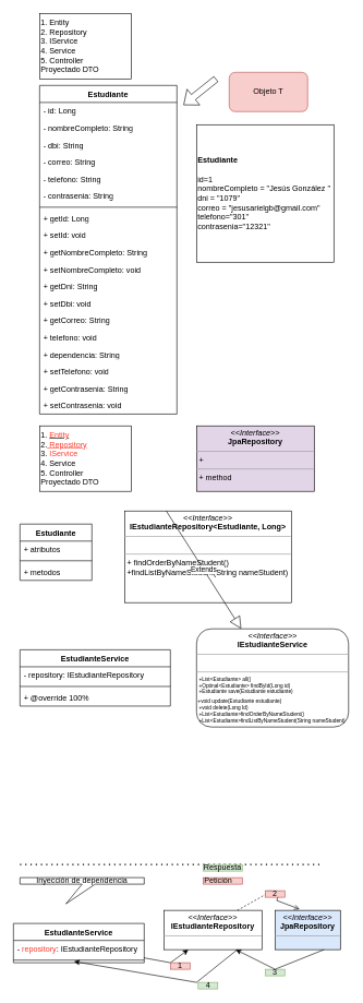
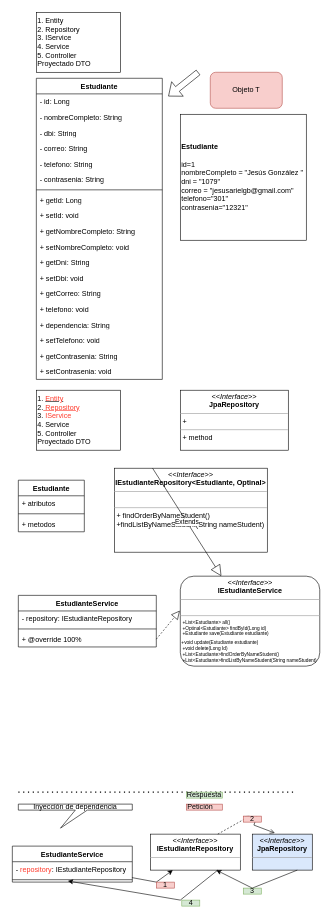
  <mxCell id="0" />
  <mxCell id="1" parent="0" />
  <mxCell id="2" value="1. Entity&lt;br&gt;2. Repository&lt;br&gt;3. IService&lt;br&gt;4. Service&lt;br&gt;5. Controller&lt;br&gt;Proyectado DTO" style="rounded=0;whiteSpace=wrap;html=1;align=left;" vertex="1" parent="1"><mxGeometry x="60" y="20" width="140" height="100" as="geometry" /></mxCell>
  <mxCell id="3" value="Estudiante" style="swimlane;fontStyle=1;align=center;verticalAlign=top;childLayout=stackLayout;horizontal=1;startSize=26;horizontalStack=0;resizeParent=1;resizeParentMax=0;resizeLast=0;collapsible=1;marginBottom=0;whiteSpace=wrap;html=1;" vertex="1" parent="1"><mxGeometry x="60" y="130" width="210" height="502" as="geometry" /></mxCell>
  <mxCell id="4" value="- id: Long" style="text;strokeColor=none;fillColor=none;align=left;verticalAlign=top;spacingLeft=4;spacingRight=4;overflow=hidden;rotatable=0;points=[[0,0.5],[1,0.5]];portConstraint=eastwest;whiteSpace=wrap;html=1;" vertex="1" parent="3"><mxGeometry y="26" width="210" height="26" as="geometry" /></mxCell>
  <mxCell id="5" value="- nombreCompleto: String" style="text;strokeColor=none;fillColor=none;align=left;verticalAlign=top;spacingLeft=4;spacingRight=4;overflow=hidden;rotatable=0;points=[[0,0.5],[1,0.5]];portConstraint=eastwest;whiteSpace=wrap;html=1;" vertex="1" parent="3"><mxGeometry y="52" width="210" height="26" as="geometry" /></mxCell>
  <mxCell id="6" value="- dbi: String" style="text;strokeColor=none;fillColor=none;align=left;verticalAlign=top;spacingLeft=4;spacingRight=4;overflow=hidden;rotatable=0;points=[[0,0.5],[1,0.5]];portConstraint=eastwest;whiteSpace=wrap;html=1;" vertex="1" parent="3"><mxGeometry y="78" width="210" height="26" as="geometry" /></mxCell>
  <mxCell id="7" value="- correo: String" style="text;strokeColor=none;fillColor=none;align=left;verticalAlign=top;spacingLeft=4;spacingRight=4;overflow=hidden;rotatable=0;points=[[0,0.5],[1,0.5]];portConstraint=eastwest;whiteSpace=wrap;html=1;" vertex="1" parent="3"><mxGeometry y="104" width="210" height="26" as="geometry" /></mxCell>
  <mxCell id="8" value="- telefono: String" style="text;strokeColor=none;fillColor=none;align=left;verticalAlign=top;spacingLeft=4;spacingRight=4;overflow=hidden;rotatable=0;points=[[0,0.5],[1,0.5]];portConstraint=eastwest;whiteSpace=wrap;html=1;" vertex="1" parent="3"><mxGeometry y="130" width="210" height="26" as="geometry" /></mxCell>
  <mxCell id="9" value="- contrasenia: String" style="text;strokeColor=none;fillColor=none;align=left;verticalAlign=top;spacingLeft=4;spacingRight=4;overflow=hidden;rotatable=0;points=[[0,0.5],[1,0.5]];portConstraint=eastwest;whiteSpace=wrap;html=1;" vertex="1" parent="3"><mxGeometry y="156" width="210" height="26" as="geometry" /></mxCell>
  <mxCell id="10" value="" style="line;strokeWidth=1;fillColor=none;align=left;verticalAlign=middle;spacingTop=-1;spacingLeft=3;spacingRight=3;rotatable=0;labelPosition=right;points=[];portConstraint=eastwest;strokeColor=inherit;" vertex="1" parent="3"><mxGeometry y="182" width="210" height="8" as="geometry" /></mxCell>
  <mxCell id="11" value="+ getId: Long" style="text;strokeColor=none;fillColor=none;align=left;verticalAlign=top;spacingLeft=4;spacingRight=4;overflow=hidden;rotatable=0;points=[[0,0.5],[1,0.5]];portConstraint=eastwest;whiteSpace=wrap;html=1;" vertex="1" parent="3"><mxGeometry y="190" width="210" height="26" as="geometry" /></mxCell>
  <mxCell id="12" value="+ setId: void" style="text;strokeColor=none;fillColor=none;align=left;verticalAlign=top;spacingLeft=4;spacingRight=4;overflow=hidden;rotatable=0;points=[[0,0.5],[1,0.5]];portConstraint=eastwest;whiteSpace=wrap;html=1;" vertex="1" parent="3"><mxGeometry y="216" width="210" height="26" as="geometry" /></mxCell>
  <mxCell id="13" value="+ getNombreCompleto: String" style="text;strokeColor=none;fillColor=none;align=left;verticalAlign=top;spacingLeft=4;spacingRight=4;overflow=hidden;rotatable=0;points=[[0,0.5],[1,0.5]];portConstraint=eastwest;whiteSpace=wrap;html=1;" vertex="1" parent="3"><mxGeometry y="242" width="210" height="26" as="geometry" /></mxCell>
  <mxCell id="14" value="+ setNombreCompleto: void" style="text;strokeColor=none;fillColor=none;align=left;verticalAlign=top;spacingLeft=4;spacingRight=4;overflow=hidden;rotatable=0;points=[[0,0.5],[1,0.5]];portConstraint=eastwest;whiteSpace=wrap;html=1;" vertex="1" parent="3"><mxGeometry y="268" width="210" height="26" as="geometry" /></mxCell>
  <mxCell id="15" value="+ getDni: String" style="text;strokeColor=none;fillColor=none;align=left;verticalAlign=top;spacingLeft=4;spacingRight=4;overflow=hidden;rotatable=0;points=[[0,0.5],[1,0.5]];portConstraint=eastwest;whiteSpace=wrap;html=1;" vertex="1" parent="3"><mxGeometry y="294" width="210" height="26" as="geometry" /></mxCell>
  <mxCell id="16" value="+ setDbi: void" style="text;strokeColor=none;fillColor=none;align=left;verticalAlign=top;spacingLeft=4;spacingRight=4;overflow=hidden;rotatable=0;points=[[0,0.5],[1,0.5]];portConstraint=eastwest;whiteSpace=wrap;html=1;" vertex="1" parent="3"><mxGeometry y="320" width="210" height="26" as="geometry" /></mxCell>
  <mxCell id="17" value="+ getCorreo: String" style="text;strokeColor=none;fillColor=none;align=left;verticalAlign=top;spacingLeft=4;spacingRight=4;overflow=hidden;rotatable=0;points=[[0,0.5],[1,0.5]];portConstraint=eastwest;whiteSpace=wrap;html=1;" vertex="1" parent="3"><mxGeometry y="346" width="210" height="26" as="geometry" /></mxCell>
  <mxCell id="18" value="+ telefono: void" style="text;strokeColor=none;fillColor=none;align=left;verticalAlign=top;spacingLeft=4;spacingRight=4;overflow=hidden;rotatable=0;points=[[0,0.5],[1,0.5]];portConstraint=eastwest;whiteSpace=wrap;html=1;" vertex="1" parent="3"><mxGeometry y="372" width="210" height="26" as="geometry" /></mxCell>
  <mxCell id="19" value="+ dependencia: String" style="text;strokeColor=none;fillColor=none;align=left;verticalAlign=top;spacingLeft=4;spacingRight=4;overflow=hidden;rotatable=0;points=[[0,0.5],[1,0.5]];portConstraint=eastwest;whiteSpace=wrap;html=1;" vertex="1" parent="3"><mxGeometry y="398" width="210" height="26" as="geometry" /></mxCell>
  <mxCell id="20" value="+ setTelefono: void" style="text;strokeColor=none;fillColor=none;align=left;verticalAlign=top;spacingLeft=4;spacingRight=4;overflow=hidden;rotatable=0;points=[[0,0.5],[1,0.5]];portConstraint=eastwest;whiteSpace=wrap;html=1;" vertex="1" parent="3"><mxGeometry y="424" width="210" height="26" as="geometry" /></mxCell>
  <mxCell id="21" value="+ getContrasenia: String" style="text;strokeColor=none;fillColor=none;align=left;verticalAlign=top;spacingLeft=4;spacingRight=4;overflow=hidden;rotatable=0;points=[[0,0.5],[1,0.5]];portConstraint=eastwest;whiteSpace=wrap;html=1;" vertex="1" parent="3"><mxGeometry y="450" width="210" height="26" as="geometry" /></mxCell>
  <mxCell id="22" value="+ setContrasenia: void" style="text;strokeColor=none;fillColor=none;align=left;verticalAlign=top;spacingLeft=4;spacingRight=4;overflow=hidden;rotatable=0;points=[[0,0.5],[1,0.5]];portConstraint=eastwest;whiteSpace=wrap;html=1;" vertex="1" parent="3"><mxGeometry y="476" width="210" height="26" as="geometry" /></mxCell>
  <mxCell id="23" value="" style="shape=flexArrow;endArrow=classic;html=1;rounded=0;" edge="1" parent="1"><mxGeometry width="50" height="50" relative="1" as="geometry"><mxPoint x="330" y="120" as="sourcePoint" /><mxPoint x="280" y="160" as="targetPoint" /></mxGeometry></mxCell>
- <mxCell id="24" value="Objeto T" style="rounded=1;whiteSpace=wrap;html=1;fillColor=#f8cecc;strokeColor=#b85450;" vertex="1" parent="1"><mxGeometry x="350" y="110" width="120" height="60" as="geometry" /></mxCell>
+ <mxCell id="24" value="Objeto T" style="rounded=1;whiteSpace=wrap;html=1;fillColor=#f8cecc;strokeColor=#b85450;" vertex="1" parent="1"><mxGeometry x="350" y="120" width="120" height="60" as="geometry" /></mxCell>
  <mxCell id="25" value="&lt;b&gt;Estudiante&lt;br&gt;&lt;/b&gt;&lt;br&gt;id=1&lt;br&gt;nombreCompleto = &quot;Jesús González &quot;&lt;br&gt;dni = &quot;1079&quot;&lt;br&gt;correo = &quot;jesusarielgb@gmail.com&quot;&lt;br&gt;telefono=&quot;301&quot;&lt;br&gt;contrasenia=&quot;12321&quot;" style="whiteSpace=wrap;html=1;aspect=fixed;align=left;" vertex="1" parent="1"><mxGeometry x="300" y="190" width="210" height="210" as="geometry" /></mxCell>
  <mxCell id="26" value="1. &lt;u&gt;&lt;font color=&quot;#ff392b&quot;&gt;Entity&lt;/font&gt;&lt;/u&gt;&lt;br&gt;2.&lt;font color=&quot;#ff392b&quot;&gt;&lt;u&gt; Repository&lt;/u&gt;&lt;/font&gt;&lt;br&gt;3.&lt;font color=&quot;#ff392b&quot;&gt; IService&lt;/font&gt;&lt;br&gt;4. Service&lt;br&gt;5. Controller&lt;br&gt;Proyectado DTO" style="rounded=0;whiteSpace=wrap;html=1;align=left;" vertex="1" parent="1"><mxGeometry x="60" y="650" width="140" height="100" as="geometry" /></mxCell>
- <mxCell id="27" value="&lt;p style=&quot;margin:0px;margin-top:4px;text-align:center;&quot;&gt;&lt;i&gt;&amp;lt;&amp;lt;Interface&amp;gt;&amp;gt;&lt;/i&gt;&lt;br&gt;&lt;b&gt;IEstudianteRepository&amp;lt;Estudiante, Long&amp;gt;&lt;/b&gt;&lt;/p&gt;&lt;hr size=&quot;1&quot;&gt;&lt;p style=&quot;margin:0px;margin-left:4px;&quot;&gt;&lt;br&gt;&lt;/p&gt;&lt;hr size=&quot;1&quot;&gt;&lt;p style=&quot;margin:0px;margin-left:4px;&quot;&gt;+&amp;nbsp;findOrderByNameStudent()&lt;/p&gt;&lt;p style=&quot;margin:0px;margin-left:4px;&quot;&gt;+findListByNameStudent(String&amp;nbsp;nameStudent&lt;span style=&quot;background-color: initial;&quot;&gt;)&lt;/span&gt;&lt;/p&gt;" style="verticalAlign=top;align=left;overflow=fill;fontSize=12;fontFamily=Helvetica;html=1;whiteSpace=wrap;" vertex="1" parent="1"><mxGeometry x="190" y="780" width="255" height="140" as="geometry" /></mxCell>
+ <mxCell id="27" value="&lt;p style=&quot;margin:0px;margin-top:4px;text-align:center;&quot;&gt;&lt;i&gt;&amp;lt;&amp;lt;Interface&amp;gt;&amp;gt;&lt;/i&gt;&lt;br&gt;&lt;b&gt;IEstudianteRepository&amp;lt;Estudiante, Optinal&amp;gt;&lt;/b&gt;&lt;/p&gt;&lt;hr size=&quot;1&quot;&gt;&lt;p style=&quot;margin:0px;margin-left:4px;&quot;&gt;&lt;br&gt;&lt;/p&gt;&lt;hr size=&quot;1&quot;&gt;&lt;p style=&quot;margin:0px;margin-left:4px;&quot;&gt;+&amp;nbsp;findOrderByNameStudent()&lt;/p&gt;&lt;p style=&quot;margin:0px;margin-left:4px;&quot;&gt;+findListByNameStudent(String&amp;nbsp;nameStudent&lt;span style=&quot;background-color: initial;&quot;&gt;)&lt;/span&gt;&lt;/p&gt;" style="verticalAlign=top;align=left;overflow=fill;fontSize=12;fontFamily=Helvetica;html=1;whiteSpace=wrap;" vertex="1" parent="1"><mxGeometry x="190" y="780" width="255" height="140" as="geometry" /></mxCell>
  <mxCell id="28" value="Estudiante" style="swimlane;fontStyle=1;align=center;verticalAlign=top;childLayout=stackLayout;horizontal=1;startSize=26;horizontalStack=0;resizeParent=1;resizeParentMax=0;resizeLast=0;collapsible=1;marginBottom=0;whiteSpace=wrap;html=1;" vertex="1" parent="1"><mxGeometry x="30" y="800" width="110" height="86" as="geometry" /></mxCell>
  <mxCell id="29" value="+ atributos" style="text;strokeColor=none;fillColor=none;align=left;verticalAlign=top;spacingLeft=4;spacingRight=4;overflow=hidden;rotatable=0;points=[[0,0.5],[1,0.5]];portConstraint=eastwest;whiteSpace=wrap;html=1;" vertex="1" parent="28"><mxGeometry y="26" width="110" height="26" as="geometry" /></mxCell>
  <mxCell id="30" value="" style="line;strokeWidth=1;fillColor=none;align=left;verticalAlign=middle;spacingTop=-1;spacingLeft=3;spacingRight=3;rotatable=0;labelPosition=right;points=[];portConstraint=eastwest;strokeColor=inherit;" vertex="1" parent="28"><mxGeometry y="52" width="110" height="8" as="geometry" /></mxCell>
  <mxCell id="31" value="+ metodos" style="text;strokeColor=none;fillColor=none;align=left;verticalAlign=top;spacingLeft=4;spacingRight=4;overflow=hidden;rotatable=0;points=[[0,0.5],[1,0.5]];portConstraint=eastwest;whiteSpace=wrap;html=1;" vertex="1" parent="28"><mxGeometry y="60" width="110" height="26" as="geometry" /></mxCell>
- <mxCell id="32" value="&lt;p style=&quot;margin:0px;margin-top:4px;text-align:center;&quot;&gt;&lt;i&gt;&amp;lt;&amp;lt;Interface&amp;gt;&amp;gt;&lt;/i&gt;&lt;br&gt;&lt;b&gt;JpaRepository&lt;/b&gt;&lt;/p&gt;&lt;hr size=&quot;1&quot;&gt;&lt;p style=&quot;margin:0px;margin-left:4px;&quot;&gt;+&amp;nbsp;&lt;br&gt;&lt;/p&gt;&lt;hr size=&quot;1&quot;&gt;&lt;p style=&quot;margin:0px;margin-left:4px;&quot;&gt;+ method&lt;br&gt;&lt;/p&gt;" style="verticalAlign=top;align=left;overflow=fill;fontSize=12;fontFamily=Helvetica;html=1;whiteSpace=wrap;fillColor=#e1d5e7;" vertex="1" parent="1"><mxGeometry x="300" y="650" width="180" height="100" as="geometry" /></mxCell>
+ <mxCell id="32" value="&lt;p style=&quot;margin:0px;margin-top:4px;text-align:center;&quot;&gt;&lt;i&gt;&amp;lt;&amp;lt;Interface&amp;gt;&amp;gt;&lt;/i&gt;&lt;br&gt;&lt;b&gt;JpaRepository&lt;/b&gt;&lt;/p&gt;&lt;hr size=&quot;1&quot;&gt;&lt;p style=&quot;margin:0px;margin-left:4px;&quot;&gt;+&amp;nbsp;&lt;br&gt;&lt;/p&gt;&lt;hr size=&quot;1&quot;&gt;&lt;p style=&quot;margin:0px;margin-left:4px;&quot;&gt;+ method&lt;br&gt;&lt;/p&gt;" style="verticalAlign=top;align=left;overflow=fill;fontSize=12;fontFamily=Helvetica;html=1;whiteSpace=wrap;" vertex="1" parent="1"><mxGeometry x="300" y="650" width="180" height="100" as="geometry" /></mxCell>
  <mxCell id="33" value="Extends" style="endArrow=block;endSize=16;endFill=0;html=1;rounded=0;exitX=0.25;exitY=0;exitDx=0;exitDy=0;" edge="1" parent="1" source="27" target="34"><mxGeometry width="160" relative="1" as="geometry"><mxPoint x="160" y="790" as="sourcePoint" /><mxPoint x="320" y="790" as="targetPoint" /></mxGeometry></mxCell>
  <mxCell id="34" value="&lt;p style=&quot;margin:0px;margin-top:4px;text-align:center;&quot;&gt;&lt;i&gt;&amp;lt;&amp;lt;Interface&amp;gt;&amp;gt;&lt;/i&gt;&lt;br&gt;&lt;b&gt;IEstudianteService&lt;/b&gt;&lt;/p&gt;&lt;hr size=&quot;1&quot;&gt;&lt;p style=&quot;margin:0px;margin-left:4px;&quot;&gt;&lt;br&gt;&lt;/p&gt;&lt;hr size=&quot;1&quot;&gt;&lt;p style=&quot;margin: 0px 0px 0px 4px; font-size: 8px;&quot;&gt;&lt;font style=&quot;font-size: 8px;&quot;&gt;+List&amp;lt;Estudiante&amp;gt; all()&amp;nbsp;&lt;/font&gt;&lt;/p&gt;&lt;p style=&quot;margin: 0px 0px 0px 4px; font-size: 8px;&quot;&gt;&lt;font style=&quot;font-size: 8px;&quot;&gt;+Optinal&amp;lt;Estudiante&amp;gt; findById(Long id)&lt;/font&gt;&lt;/p&gt;&lt;p style=&quot;margin: 0px 0px 0px 4px; font-size: 8px;&quot;&gt;&lt;font style=&quot;font-size: 8px;&quot;&gt;+Estudiante save(Estudiante estudiante)&lt;/font&gt;&lt;/p&gt;&lt;font style=&quot;font-size: 8px;&quot;&gt;&amp;nbsp;+void update(Estudiante estudiante)&lt;br&gt;&lt;/font&gt;&lt;p style=&quot;margin: 0px 0px 0px 4px; font-size: 8px;&quot;&gt;&lt;font style=&quot;font-size: 8px;&quot;&gt;+void delete(Long Id)&lt;br&gt;&lt;/font&gt;&lt;/p&gt;&lt;p style=&quot;margin: 0px 0px 0px 4px; font-size: 8px;&quot;&gt;&lt;font style=&quot;font-size: 8px;&quot;&gt;+List&amp;lt;Estudiante&amp;gt;findOrderByNameStudent()&lt;/font&gt;&lt;/p&gt;&lt;p style=&quot;margin: 0px 0px 0px 4px; font-size: 8px;&quot;&gt;&lt;font style=&quot;font-size: 8px;&quot;&gt;+List&amp;lt;Estudiante&amp;gt;findListByNameStudent(String&amp;nbsp;nameStudent&lt;span style=&quot;background-color: initial;&quot;&gt;)&lt;/span&gt;&lt;/font&gt;&lt;/p&gt;" style="verticalAlign=top;align=left;overflow=fill;fontSize=12;fontFamily=Helvetica;html=1;whiteSpace=wrap;rounded=1;" vertex="1" parent="1"><mxGeometry x="300" y="960" width="232.5" height="150" as="geometry" /></mxCell>
  <mxCell id="35" value="EstudianteService" style="swimlane;fontStyle=1;align=center;verticalAlign=top;childLayout=stackLayout;horizontal=1;startSize=26;horizontalStack=0;resizeParent=1;resizeParentMax=0;resizeLast=0;collapsible=1;marginBottom=0;whiteSpace=wrap;html=1;" vertex="1" parent="1"><mxGeometry x="30" y="992" width="230" height="86" as="geometry" /></mxCell>
  <mxCell id="36" value="- repository: IEstudianteRepository" style="text;strokeColor=none;fillColor=none;align=left;verticalAlign=top;spacingLeft=4;spacingRight=4;overflow=hidden;rotatable=0;points=[[0,0.5],[1,0.5]];portConstraint=eastwest;whiteSpace=wrap;html=1;" vertex="1" parent="35"><mxGeometry y="26" width="230" height="26" as="geometry" /></mxCell>
  <mxCell id="37" value="" style="line;strokeWidth=1;fillColor=none;align=left;verticalAlign=middle;spacingTop=-1;spacingLeft=3;spacingRight=3;rotatable=0;labelPosition=right;points=[];portConstraint=eastwest;strokeColor=inherit;" vertex="1" parent="35"><mxGeometry y="52" width="230" height="8" as="geometry" /></mxCell>
  <mxCell id="38" value="+ @override 100%" style="text;strokeColor=none;fillColor=none;align=left;verticalAlign=top;spacingLeft=4;spacingRight=4;overflow=hidden;rotatable=0;points=[[0,0.5],[1,0.5]];portConstraint=eastwest;whiteSpace=wrap;html=1;" vertex="1" parent="35"><mxGeometry y="60" width="230" height="26" as="geometry" /></mxCell>
  <mxCell id="39" value="" style="endArrow=none;dashed=1;html=1;dashPattern=1 3;strokeWidth=2;rounded=0;" edge="1" parent="1"><mxGeometry width="50" height="50" relative="1" as="geometry"><mxPoint x="30" y="1320" as="sourcePoint" /><mxPoint x="490" y="1320" as="targetPoint" /></mxGeometry></mxCell>
  <mxCell id="40" value="Inyección de dependencia" style="shape=callout;whiteSpace=wrap;html=1;perimeter=calloutPerimeter;position2=0.37;" vertex="1" parent="1"><mxGeometry x="30" y="1340" width="190" height="40" as="geometry" /></mxCell>
+ <mxCell id="41" value="" style="endArrow=block;dashed=1;endFill=0;endSize=12;html=1;rounded=0;exitX=1;exitY=0.5;exitDx=0;exitDy=0;entryX=-0.003;entryY=0.383;entryDx=0;entryDy=0;entryPerimeter=0;" edge="1" parent="1" source="38" target="34"><mxGeometry width="160" relative="1" as="geometry"><mxPoint x="190" y="1010" as="sourcePoint" /><mxPoint x="350" y="1010" as="targetPoint" /></mxGeometry></mxCell>
  <mxCell id="42" value="&lt;p style=&quot;margin:0px;margin-top:4px;text-align:center;&quot;&gt;&lt;i&gt;&amp;lt;&amp;lt;Interface&amp;gt;&amp;gt;&lt;/i&gt;&lt;br&gt;&lt;b&gt;JpaRepository&lt;/b&gt;&lt;/p&gt;&lt;hr size=&quot;1&quot;&gt;&lt;p style=&quot;margin:0px;margin-left:4px;&quot;&gt;&lt;br&gt;&lt;/p&gt;" style="verticalAlign=top;align=left;overflow=fill;fontSize=12;fontFamily=Helvetica;html=1;whiteSpace=wrap;fillColor=#dae8fc;" vertex="1" parent="1"><mxGeometry x="420" y="1390" width="100" height="60" as="geometry" /></mxCell>
  <mxCell id="43" value="&lt;p style=&quot;margin:0px;margin-top:4px;text-align:center;&quot;&gt;&lt;i&gt;&amp;lt;&amp;lt;Interface&amp;gt;&amp;gt;&lt;/i&gt;&lt;br&gt;&lt;b&gt;IEstudianteRepository&lt;/b&gt;&lt;/p&gt;&lt;hr size=&quot;1&quot;&gt;&lt;p style=&quot;margin:0px;margin-left:4px;&quot;&gt;&lt;br&gt;&lt;/p&gt;" style="verticalAlign=top;align=left;overflow=fill;fontSize=12;fontFamily=Helvetica;html=1;whiteSpace=wrap;" vertex="1" parent="1"><mxGeometry x="250" y="1390" width="150" height="60" as="geometry" /></mxCell>
  <mxCell id="44" value="EstudianteService" style="swimlane;fontStyle=1;align=center;verticalAlign=top;childLayout=stackLayout;horizontal=1;startSize=26;horizontalStack=0;resizeParent=1;resizeParentMax=0;resizeLast=0;collapsible=1;marginBottom=0;whiteSpace=wrap;html=1;" vertex="1" parent="1"><mxGeometry x="20" y="1410" width="200" height="60" as="geometry" /></mxCell>
  <mxCell id="45" value="- &lt;font color=&quot;#ff392b&quot;&gt;repository&lt;/font&gt;: IEstudianteRepository" style="text;strokeColor=none;fillColor=none;align=left;verticalAlign=top;spacingLeft=4;spacingRight=4;overflow=hidden;rotatable=0;points=[[0,0.5],[1,0.5]];portConstraint=eastwest;whiteSpace=wrap;html=1;" vertex="1" parent="44"><mxGeometry y="26" width="200" height="26" as="geometry" /></mxCell>
  <mxCell id="46" value="" style="line;strokeWidth=1;fillColor=none;align=left;verticalAlign=middle;spacingTop=-1;spacingLeft=3;spacingRight=3;rotatable=0;labelPosition=right;points=[];portConstraint=eastwest;strokeColor=inherit;" vertex="1" parent="44"><mxGeometry y="52" width="200" height="8" as="geometry" /></mxCell>
  <mxCell id="47" value="" style="endArrow=classic;html=1;rounded=0;exitX=0.997;exitY=1.019;exitDx=0;exitDy=0;exitPerimeter=0;entryX=0.25;entryY=1;entryDx=0;entryDy=0;" edge="1" parent="1" source="45" target="43"><mxGeometry width="50" height="50" relative="1" as="geometry"><mxPoint x="240" y="1450" as="sourcePoint" /><mxPoint x="290" y="1400" as="targetPoint" /><Array as="points"><mxPoint x="260" y="1470" /></Array></mxGeometry></mxCell>
  <mxCell id="48" value="" style="endArrow=open;html=1;rounded=0;exitX=0.75;exitY=0;exitDx=0;exitDy=0;entryX=0.375;entryY=-0.031;entryDx=0;entryDy=0;entryPerimeter=0;" edge="1" parent="1" source="51" target="42"><mxGeometry width="50" height="50" relative="1" as="geometry"><mxPoint x="381.75" y="1367" as="sourcePoint" /><mxPoint x="450.75" y="1355" as="targetPoint" /><Array as="points"><mxPoint x="422.75" y="1375" /></Array></mxGeometry></mxCell>
  <mxCell id="49" value="" style="endArrow=classic;html=1;rounded=0;exitX=0.75;exitY=1;exitDx=0;exitDy=0;entryX=0.463;entryY=0.766;entryDx=0;entryDy=0;entryPerimeter=0;" edge="1" parent="1" source="43" target="46"><mxGeometry width="50" height="50" relative="1" as="geometry"><mxPoint x="350" y="1492" as="sourcePoint" /><mxPoint x="419" y="1480" as="targetPoint" /><Array as="points"><mxPoint x="300" y="1500" /></Array></mxGeometry></mxCell>
  <mxCell id="50" value="" style="endArrow=classic;html=1;rounded=0;exitX=0.75;exitY=0;exitDx=0;exitDy=0;entryX=0.375;entryY=-0.031;entryDx=0;entryDy=0;entryPerimeter=0;dashed=1;" edge="1" parent="1" source="43" target="51"><mxGeometry width="50" height="50" relative="1" as="geometry"><mxPoint x="363" y="1390" as="sourcePoint" /><mxPoint x="458" y="1388" as="targetPoint" /><Array as="points" /></mxGeometry></mxCell>
  <mxCell id="51" value="2" style="text;html=1;strokeColor=#b85450;fillColor=#f8cecc;align=center;verticalAlign=middle;whiteSpace=wrap;rounded=0;" vertex="1" parent="1"><mxGeometry x="405" y="1360" width="30" height="10" as="geometry" /></mxCell>
  <mxCell id="52" value="1" style="text;html=1;strokeColor=#b85450;fillColor=#f8cecc;align=center;verticalAlign=middle;whiteSpace=wrap;rounded=0;" vertex="1" parent="1"><mxGeometry x="260" y="1470" width="30" height="10" as="geometry" /></mxCell>
  <mxCell id="53" value="4" style="text;html=1;strokeColor=#82b366;fillColor=#d5e8d4;align=center;verticalAlign=middle;whiteSpace=wrap;rounded=0;" vertex="1" parent="1"><mxGeometry x="302.5" y="1500" width="30" height="10" as="geometry" /></mxCell>
  <mxCell id="54" value="" style="endArrow=classic;html=1;rounded=0;exitX=0.75;exitY=1;exitDx=0;exitDy=0;" edge="1" parent="1" source="42"><mxGeometry width="50" height="50" relative="1" as="geometry"><mxPoint x="490" y="1500" as="sourcePoint" /><mxPoint x="360" y="1450" as="targetPoint" /><Array as="points"><mxPoint x="420" y="1480" /></Array></mxGeometry></mxCell>
  <mxCell id="55" value="3" style="text;html=1;strokeColor=#82b366;fillColor=#d5e8d4;align=center;verticalAlign=middle;whiteSpace=wrap;rounded=0;" vertex="1" parent="1"><mxGeometry x="405" y="1480" width="30" height="10" as="geometry" /></mxCell>
  <mxCell id="56" value="Respuesta" style="text;html=1;strokeColor=#82b366;fillColor=#d5e8d4;align=center;verticalAlign=middle;whiteSpace=wrap;rounded=0;" vertex="1" parent="1"><mxGeometry x="310" y="1320" width="60" height="10" as="geometry" /></mxCell>
  <mxCell id="57" value="Petición" style="text;html=1;strokeColor=#b85450;fillColor=#f8cecc;align=left;verticalAlign=middle;whiteSpace=wrap;rounded=0;" vertex="1" parent="1"><mxGeometry x="310" y="1340" width="60" height="10" as="geometry" /></mxCell>
